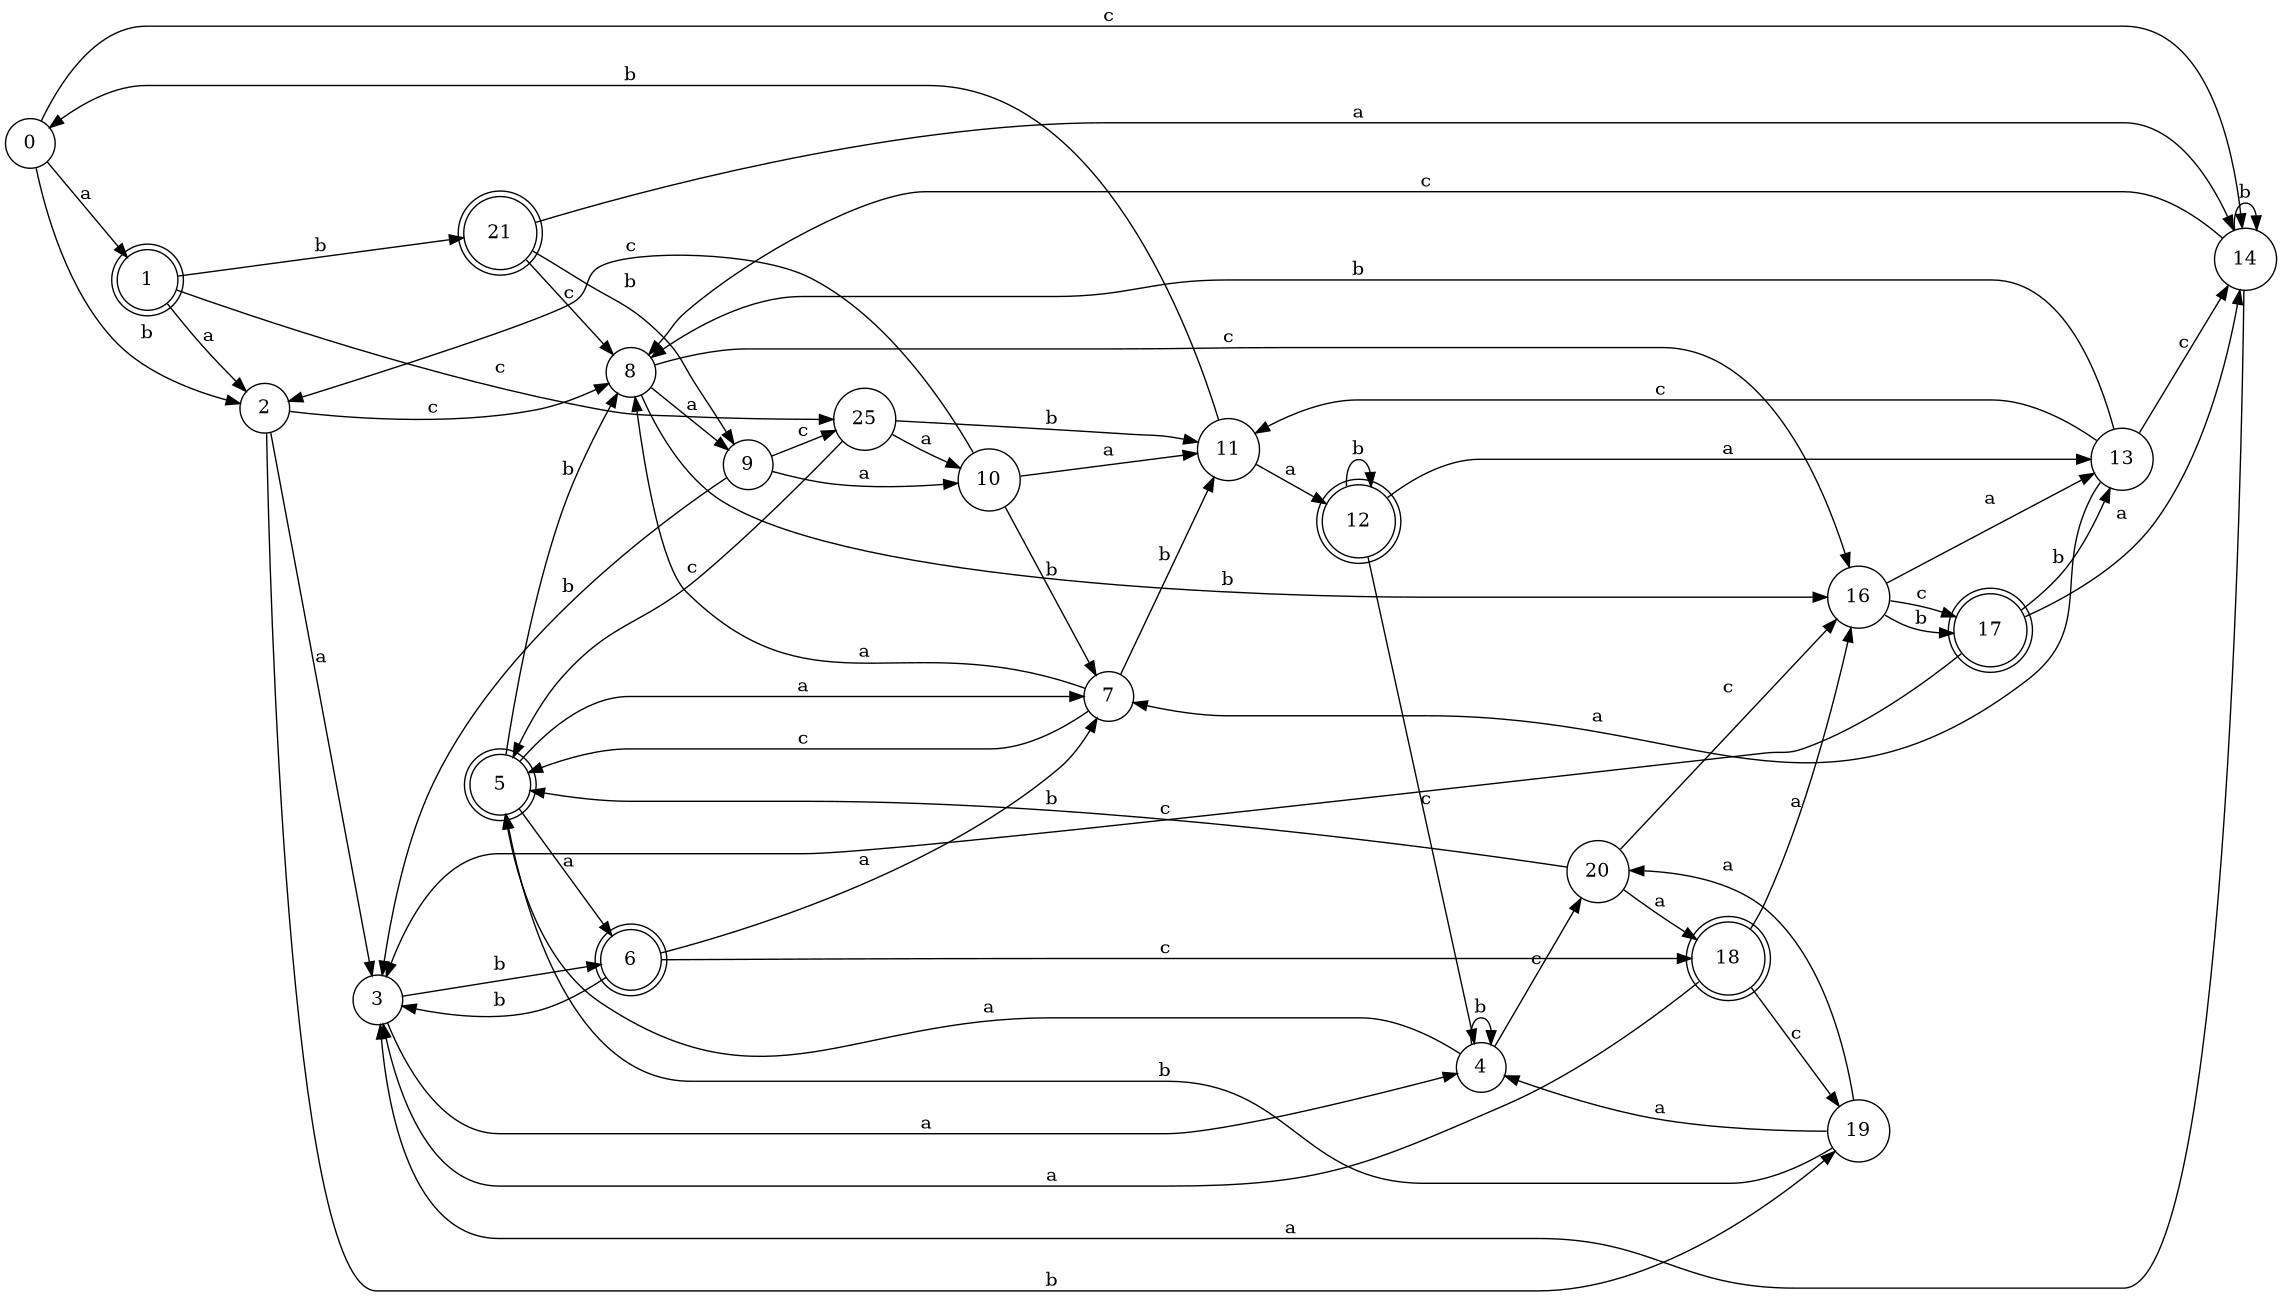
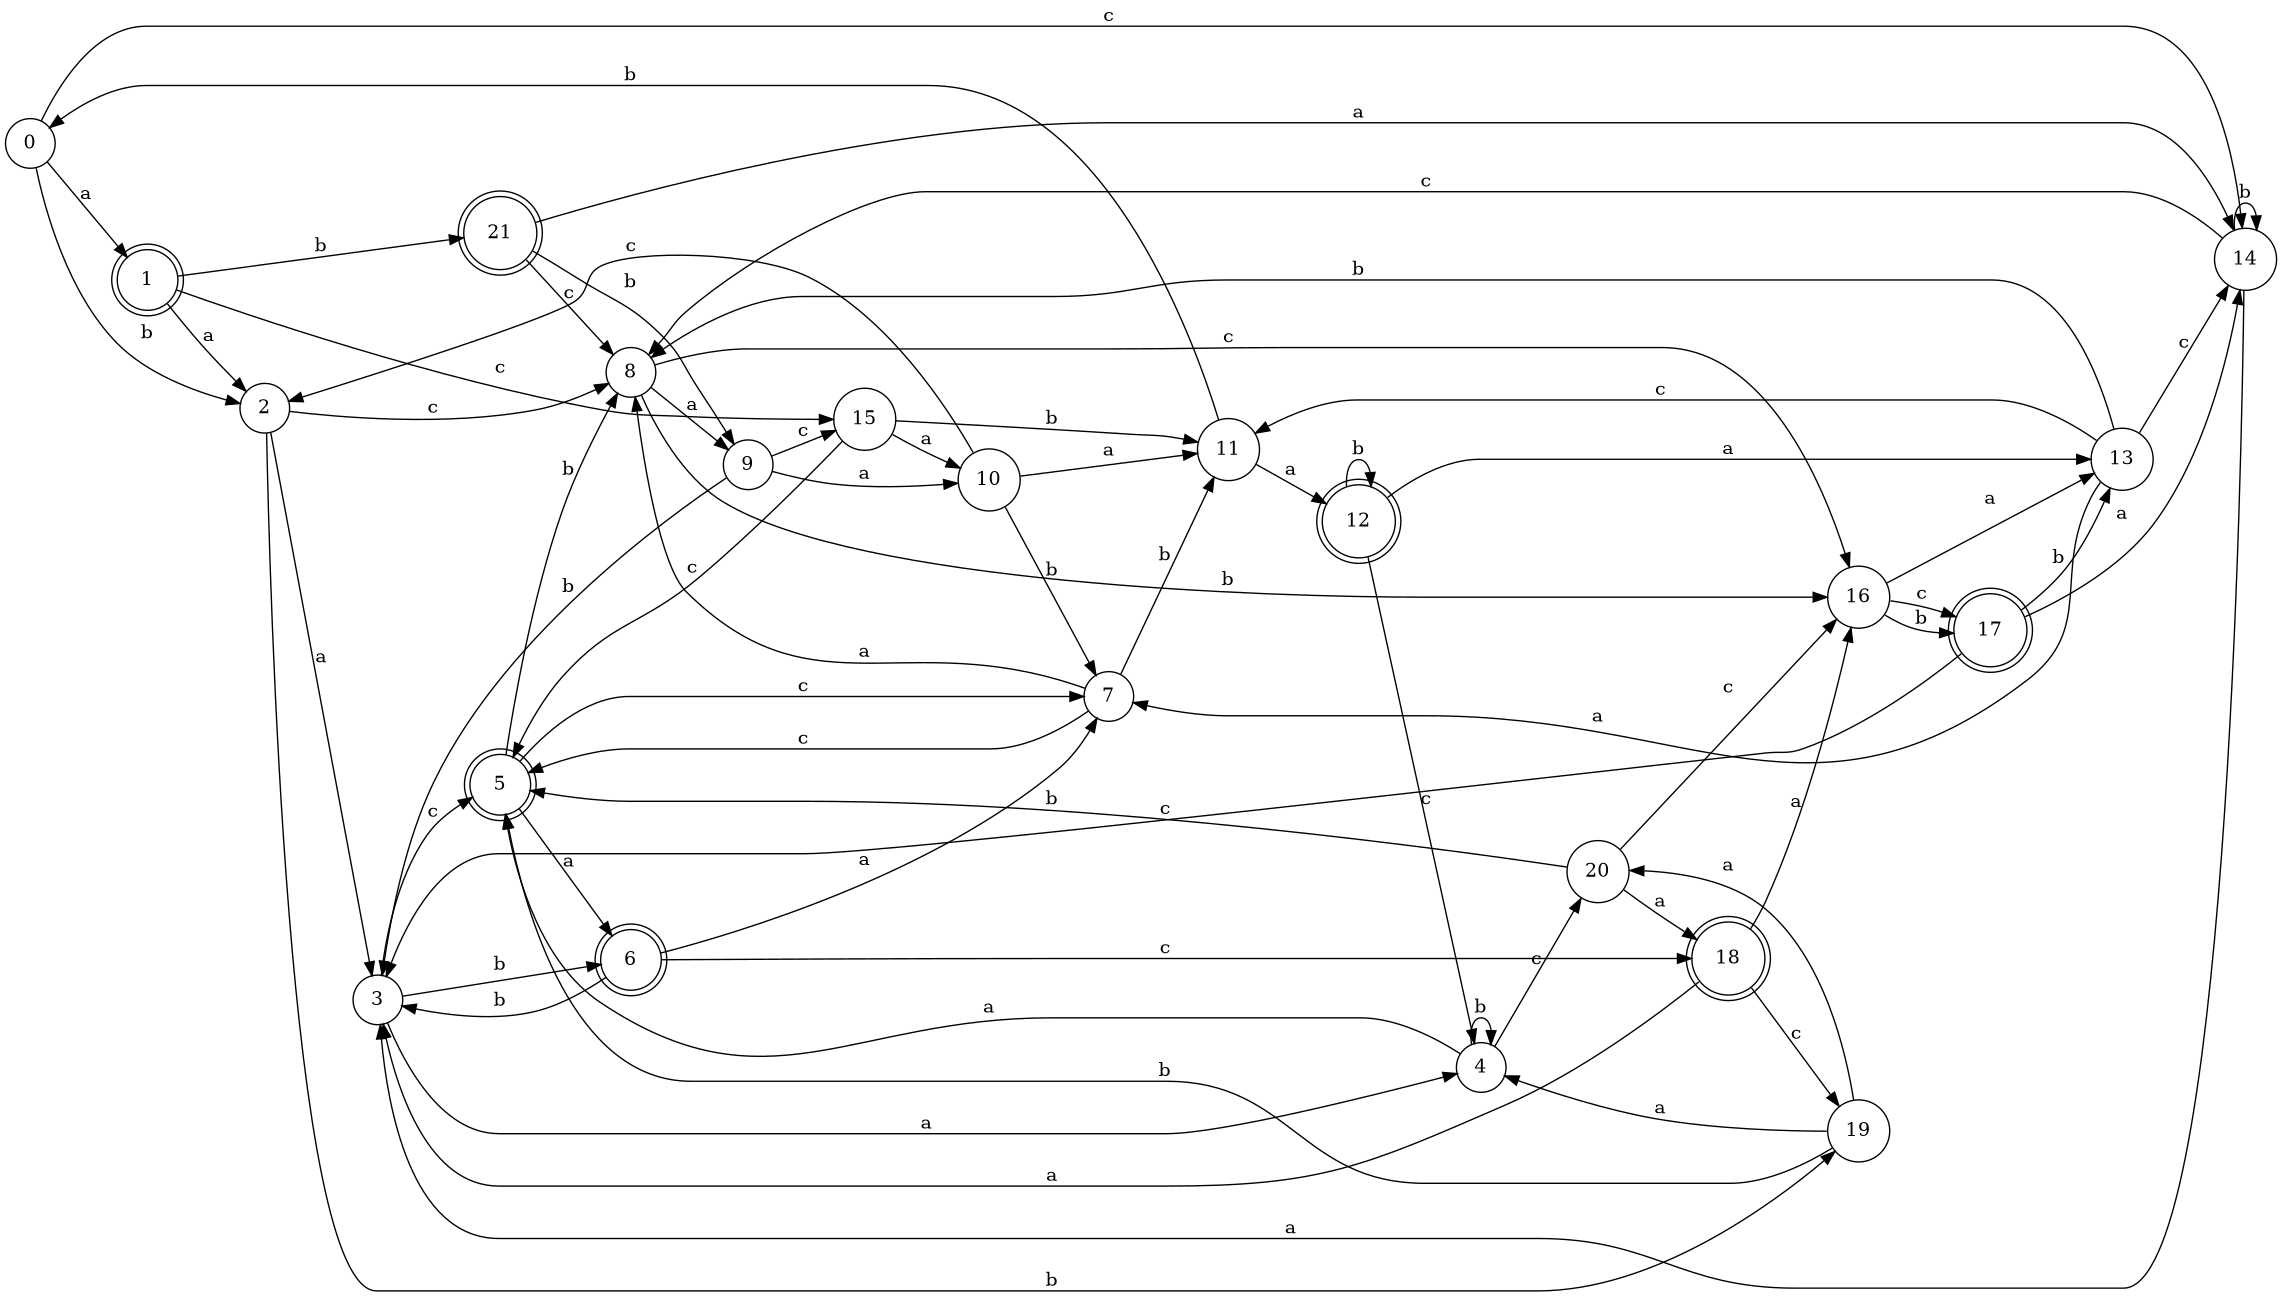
  digraph {
    rankdir=LR
    node [color=black fillcolor=white shape=circle style=filled]
    n1 [label=0]
    n2 [label=1 shape=doublecircle style="rounded,filled"]
    n3 [label=2]
    n4 [label=14]
-   n5 [label=25]
+   n5 [label=15]
    n6 [label=21 shape=doublecircle style="rounded,filled"]
    n7 [label=3]
    n8 [label=8]
    n9 [label=19]
    n10 [label=5 shape=doublecircle style="rounded,filled"]
    n11 [label=11]
    n12 [label=10]
    n13 [label=9]
    n14 [label=4]
    n15 [label=6 shape=doublecircle style="rounded,filled"]
    n16 [label=16]
    n17 [label=20]
    n18 [label=7]
    n19 [label=18 shape=doublecircle style="rounded,filled"]
    n20 [label=12 shape=doublecircle style="rounded,filled"]
    n21 [label=13]
    n22 [label=17 shape=doublecircle style="rounded,filled"]
    n1 -> n2 [label=a]
    n1 -> n3 [label=b]
    n1 -> n4 [label=c]
    n2 -> n3 [label=a]
    n2 -> n5 [label=c]
    n2 -> n6 [label=b]
    n3 -> n7 [label=a]
    n3 -> n8 [label=c]
    n3 -> n9 [label=b]
    n4 -> n4 [label=b]
    n4 -> n7 [label=a]
    n4 -> n8 [label=c]
    n5 -> n10 [label=c]
    n5 -> n11 [label=b]
    n5 -> n12 [label=a]
    n6 -> n4 [label=a]
    n6 -> n8 [label=c]
    n6 -> n13 [label=b]
+   n7 -> n10 [label=c]
    n7 -> n14 [label=a]
    n7 -> n15 [label=b]
    n8 -> n13 [label=a]
    n8 -> n16 [label=b]
    n8 -> n16 [label=c]
    n9 -> n10 [label=b]
    n9 -> n14 [label=a]
    n9 -> n17 [label=a]
    n10 -> n8 [label=b]
    n10 -> n15 [label=a]
-   n10 -> n18 [label=a]
+   n10 -> n18 [label=c]
    n11 -> n1 [label=b]
    n11 -> n20 [label=a]
    n12 -> n3 [label=c]
    n12 -> n11 [label=a]
    n12 -> n18 [label=b]
    n13 -> n5 [label=c]
    n13 -> n7 [label=b]
    n13 -> n12 [label=a]
    n14 -> n10 [label=a]
    n14 -> n14 [label=b]
    n14 -> n17 [label=c]
    n15 -> n7 [label=b]
    n15 -> n18 [label=a]
    n15 -> n19 [label=c]
    n16 -> n21 [label=a]
    n16 -> n22 [label=b]
    n16 -> n22 [label=c]
    n17 -> n10 [label=b]
    n17 -> n16 [label=c]
    n17 -> n19 [label=a]
    n18 -> n8 [label=a]
    n18 -> n10 [label=c]
    n18 -> n11 [label=b]
    n19 -> n7 [label=a]
    n19 -> n9 [label=c]
    n19 -> n16 [label=a]
    n20 -> n14 [label=c]
    n20 -> n20 [label=b]
    n20 -> n21 [label=a]
    n21 -> n4 [label=c]
    n21 -> n8 [label=b]
    n21 -> n11 [label=c]
    n21 -> n18 [label=a]
    n22 -> n4 [label=a]
    n22 -> n7 [label=c]
    n22 -> n21 [label=b]
  }
